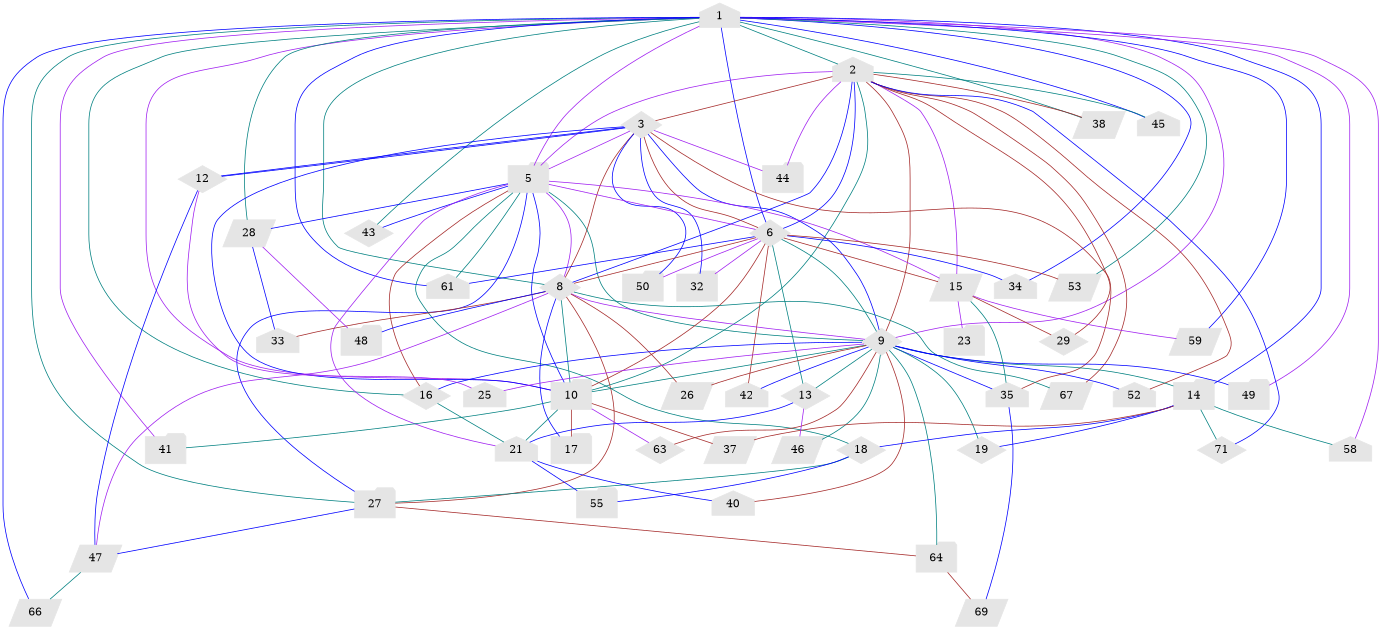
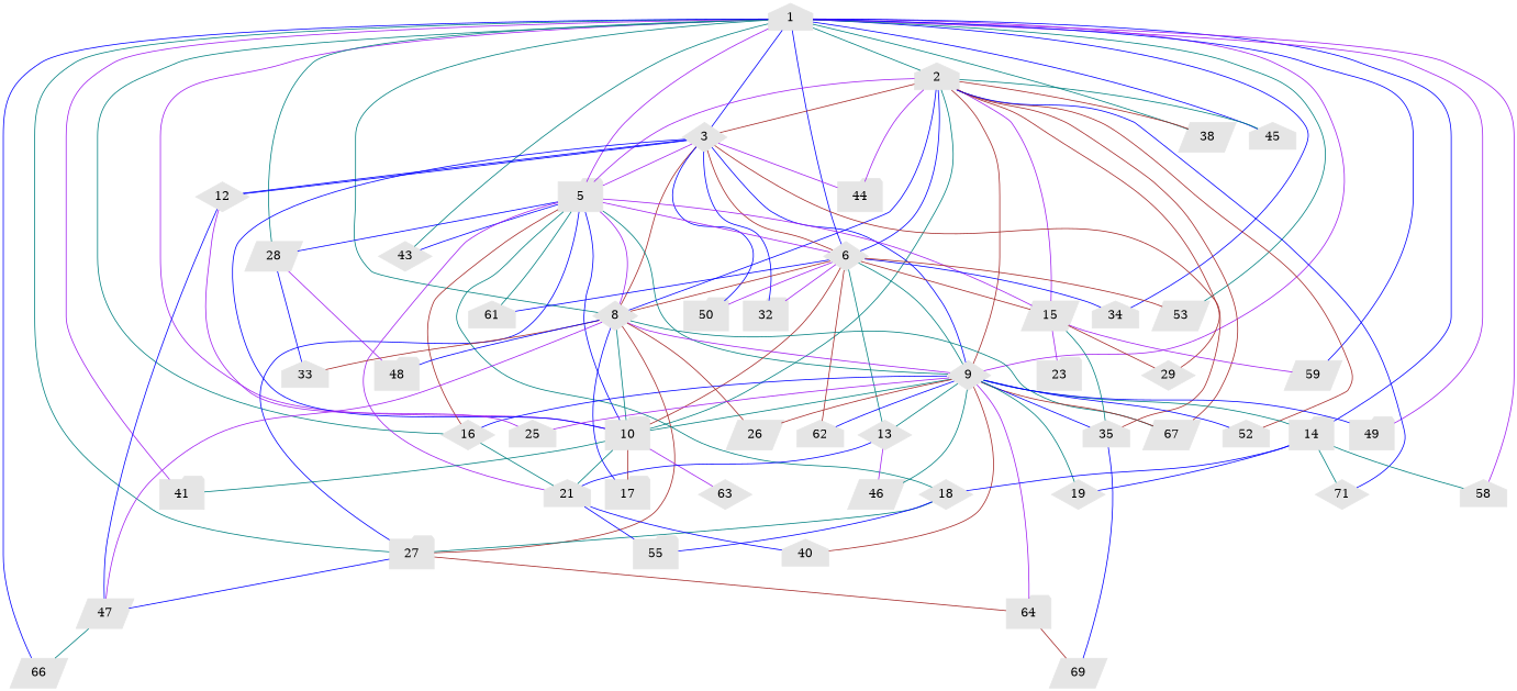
  graph {
    node [color=gray90 shape=folder style=filled]
    edge [color=blue]
    1 [shape=house super="+7"]
    2 [shape=house super="+4"]
    3 [shape=diamond super="+62"]
    5 [super="+24"]
    6 [shape=diamond super="+54"]
    8 [shape=diamond super="+11"]
    9 [shape=diamond super="+22"]
    10 [super="+31"]
    14 [super="+70"]
    16 [shape=diamond super="+60"]
    27 [super="+36"]
    28 [shape=parallelogram super="+65"]
    34 [shape=house]
    38 [shape=parallelogram]
    41
    43 [shape=diamond]
    45 [shape=house]
    49
    53 [shape=parallelogram]
    58 [shape=house]
    59 [shape=parallelogram]
    66 [shape=parallelogram]
    15 [shape=parallelogram super="+20"]
    29 [shape=diamond]
    44
    52 [shape=house]
    67 [shape=parallelogram]
    71 [shape=diamond]
    12 [shape=diamond]
    32
    35 [shape=house super="+51"]
    50 [super="+56"]
    18 [shape=diamond super="+39"]
    21 [shape=house super="+30"]
    61 [shape=house]
    13 [shape=diamond super="+57"]
-   42 [shape=house]
+   42 [shape=house label=62]
    17
    26 [shape=parallelogram]
    33 [shape=house]
    47 [shape=parallelogram super="+68"]
    48
    19 [shape=diamond]
    25 [shape=house]
    40 [shape=house]
    46 [shape=parallelogram]
    63 [shape=diamond]
    64
-   37 [shape=parallelogram]
    23
    69 [shape=parallelogram]
    55
    1 -- 2 [color=teal weight=4]
-   1 -- 61 [weight=2]
+   1 -- 3 [weight=2]
    1 -- 5 [color=purple weight=2]
    1 -- 6 [weight=2]
    1 -- 8 [color=teal weight=2]
    1 -- 9 [color=purple weight=2]
    1 -- 10 [color=purple weight=2]
    1 -- 14 [weight=2]
    1 -- 16 [color=teal]
    1 -- 27 [color=teal]
    1 -- 28 [color=teal weight=2]
    1 -- 34
    1 -- 38 [color=teal]
    1 -- 41 [color=purple]
    1 -- 43 [color=teal]
    1 -- 45
    1 -- 49 [color=purple]
    1 -- 53 [color=teal]
    1 -- 58 [color=purple]
    1 -- 59
    1 -- 66
    2 -- 3 [color=brown weight=2]
    2 -- 5 [color=purple weight=3]
    2 -- 6 [weight=2]
    2 -- 8 [weight=2]
    2 -- 9 [color=brown weight=3]
    2 -- 10 [color=teal weight=2]
    2 -- 38 [color=brown]
    2 -- 45 [color=teal]
    2 -- 15 [color=purple]
    2 -- 29 [color=brown]
    2 -- 44 [color=purple]
    2 -- 52 [color=brown]
    2 -- 67 [color=brown]
    2 -- 71
    3 -- 5 [color=purple weight=2]
    3 -- 6 [color=brown]
    3 -- 8 [color=brown]
    3 -- 9
    3 -- 10
    3 -- 44 [color=purple]
    3 -- 12
    3 -- 12
    3 -- 32
    3 -- 35 [color=brown]
    3 -- 50
    5 -- 6 [color=purple]
    5 -- 8 [color=purple]
    5 -- 9 [color=teal]
    5 -- 10
    5 -- 16 [color=brown]
    5 -- 27
    5 -- 28
    5 -- 43
    5 -- 15 [color=purple]
    5 -- 18 [color=teal]
    5 -- 21 [color=purple]
    5 -- 61 [color=teal]
    6 -- 8 [color=brown]
    6 -- 9 [color=teal weight=2]
    6 -- 10 [color=brown]
    6 -- 34
    6 -- 53 [color=brown]
    6 -- 15 [color=brown]
    6 -- 32 [color=purple]
    6 -- 50 [color=purple weight=2]
    6 -- 61
    6 -- 13 [color=teal]
    6 -- 42 [color=brown]
    8 -- 9 [color=purple]
    8 -- 10 [color=teal weight=3]
    8 -- 27 [color=brown]
    8 -- 67 [color=teal]
    8 -- 17
    8 -- 26 [color=brown]
    8 -- 33 [color=brown]
    8 -- 47 [color=purple]
    8 -- 48
    9 -- 10 [color=teal]
    9 -- 14 [color=teal]
    9 -- 16
    9 -- 49
    9 -- 52
    9 -- 35
    9 -- 13 [color=teal]
    9 -- 42
    9 -- 26 [color=brown]
    9 -- 19 [color=teal]
    9 -- 25 [color=purple]
    9 -- 40 [color=brown]
    9 -- 46 [color=teal]
-   9 -- 63 [color=brown]
-   9 -- 64 [color=teal]
+   9 -- 67 [color=brown]
+   9 -- 64 [color=purple]
    10 -- 41 [color=teal]
    10 -- 21 [color=teal]
    10 -- 17 [color=brown]
    10 -- 63 [color=purple]
-   10 -- 37 [color=brown]
    14 -- 58 [color=teal]
    14 -- 71 [color=teal]
    14 -- 18
    14 -- 19
-   14 -- 37 [color=brown]
    16 -- 21 [color=teal]
    27 -- 47
    27 -- 64 [color=brown]
    28 -- 33
    28 -- 48 [color=purple]
    15 -- 59 [color=purple]
    15 -- 29 [color=brown]
    15 -- 35 [color=teal]
    15 -- 23 [color=purple]
    12 -- 47
    12 -- 25 [color=purple]
    35 -- 69
    18 -- 27 [color=teal]
    18 -- 55
    21 -- 40
    21 -- 55
    13 -- 21
    13 -- 46 [color=purple]
    47 -- 66 [color=teal]
    64 -- 69 [color=brown]
  }
